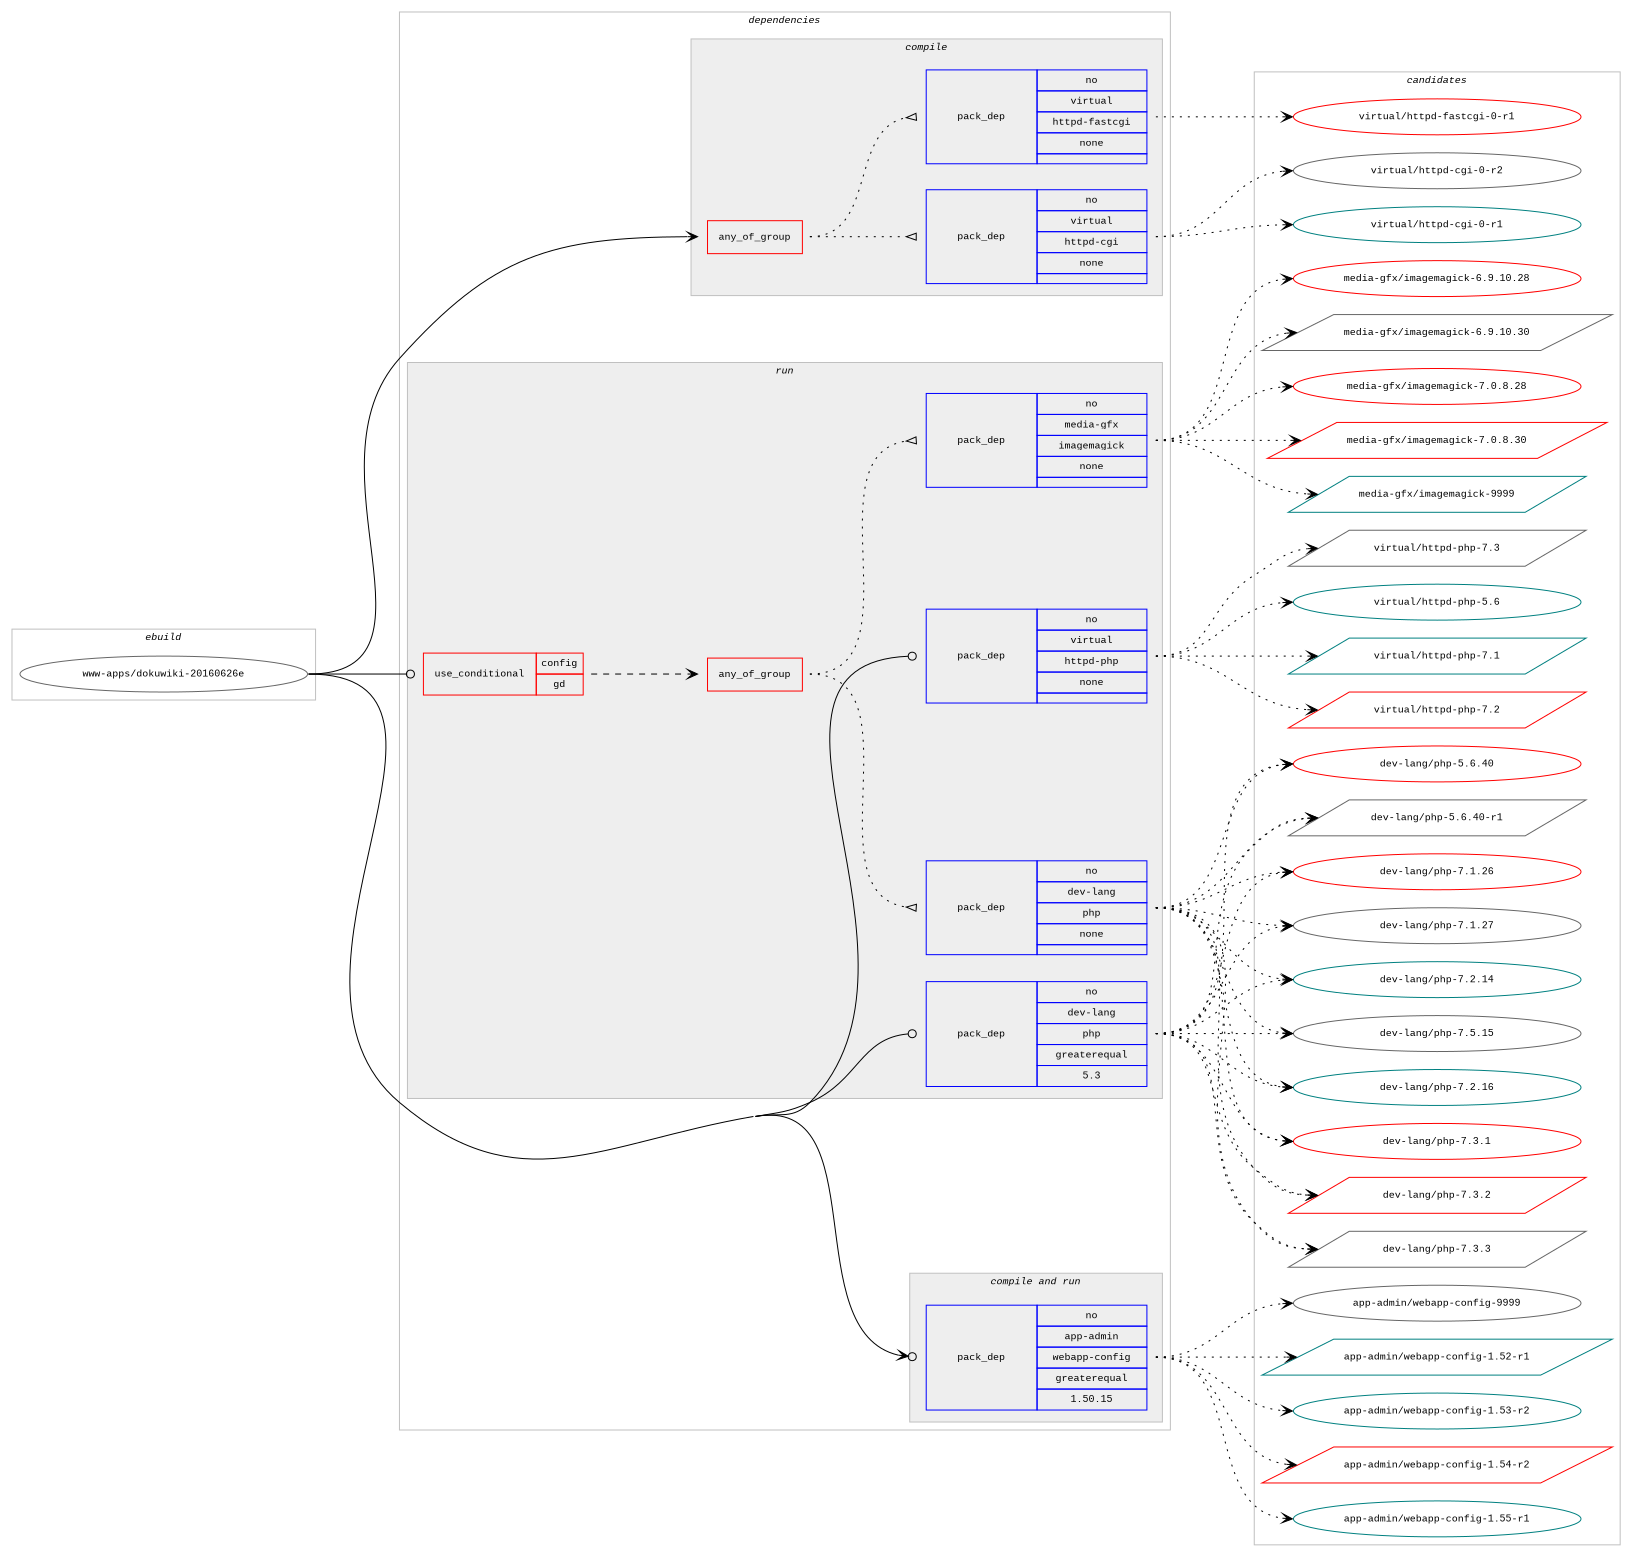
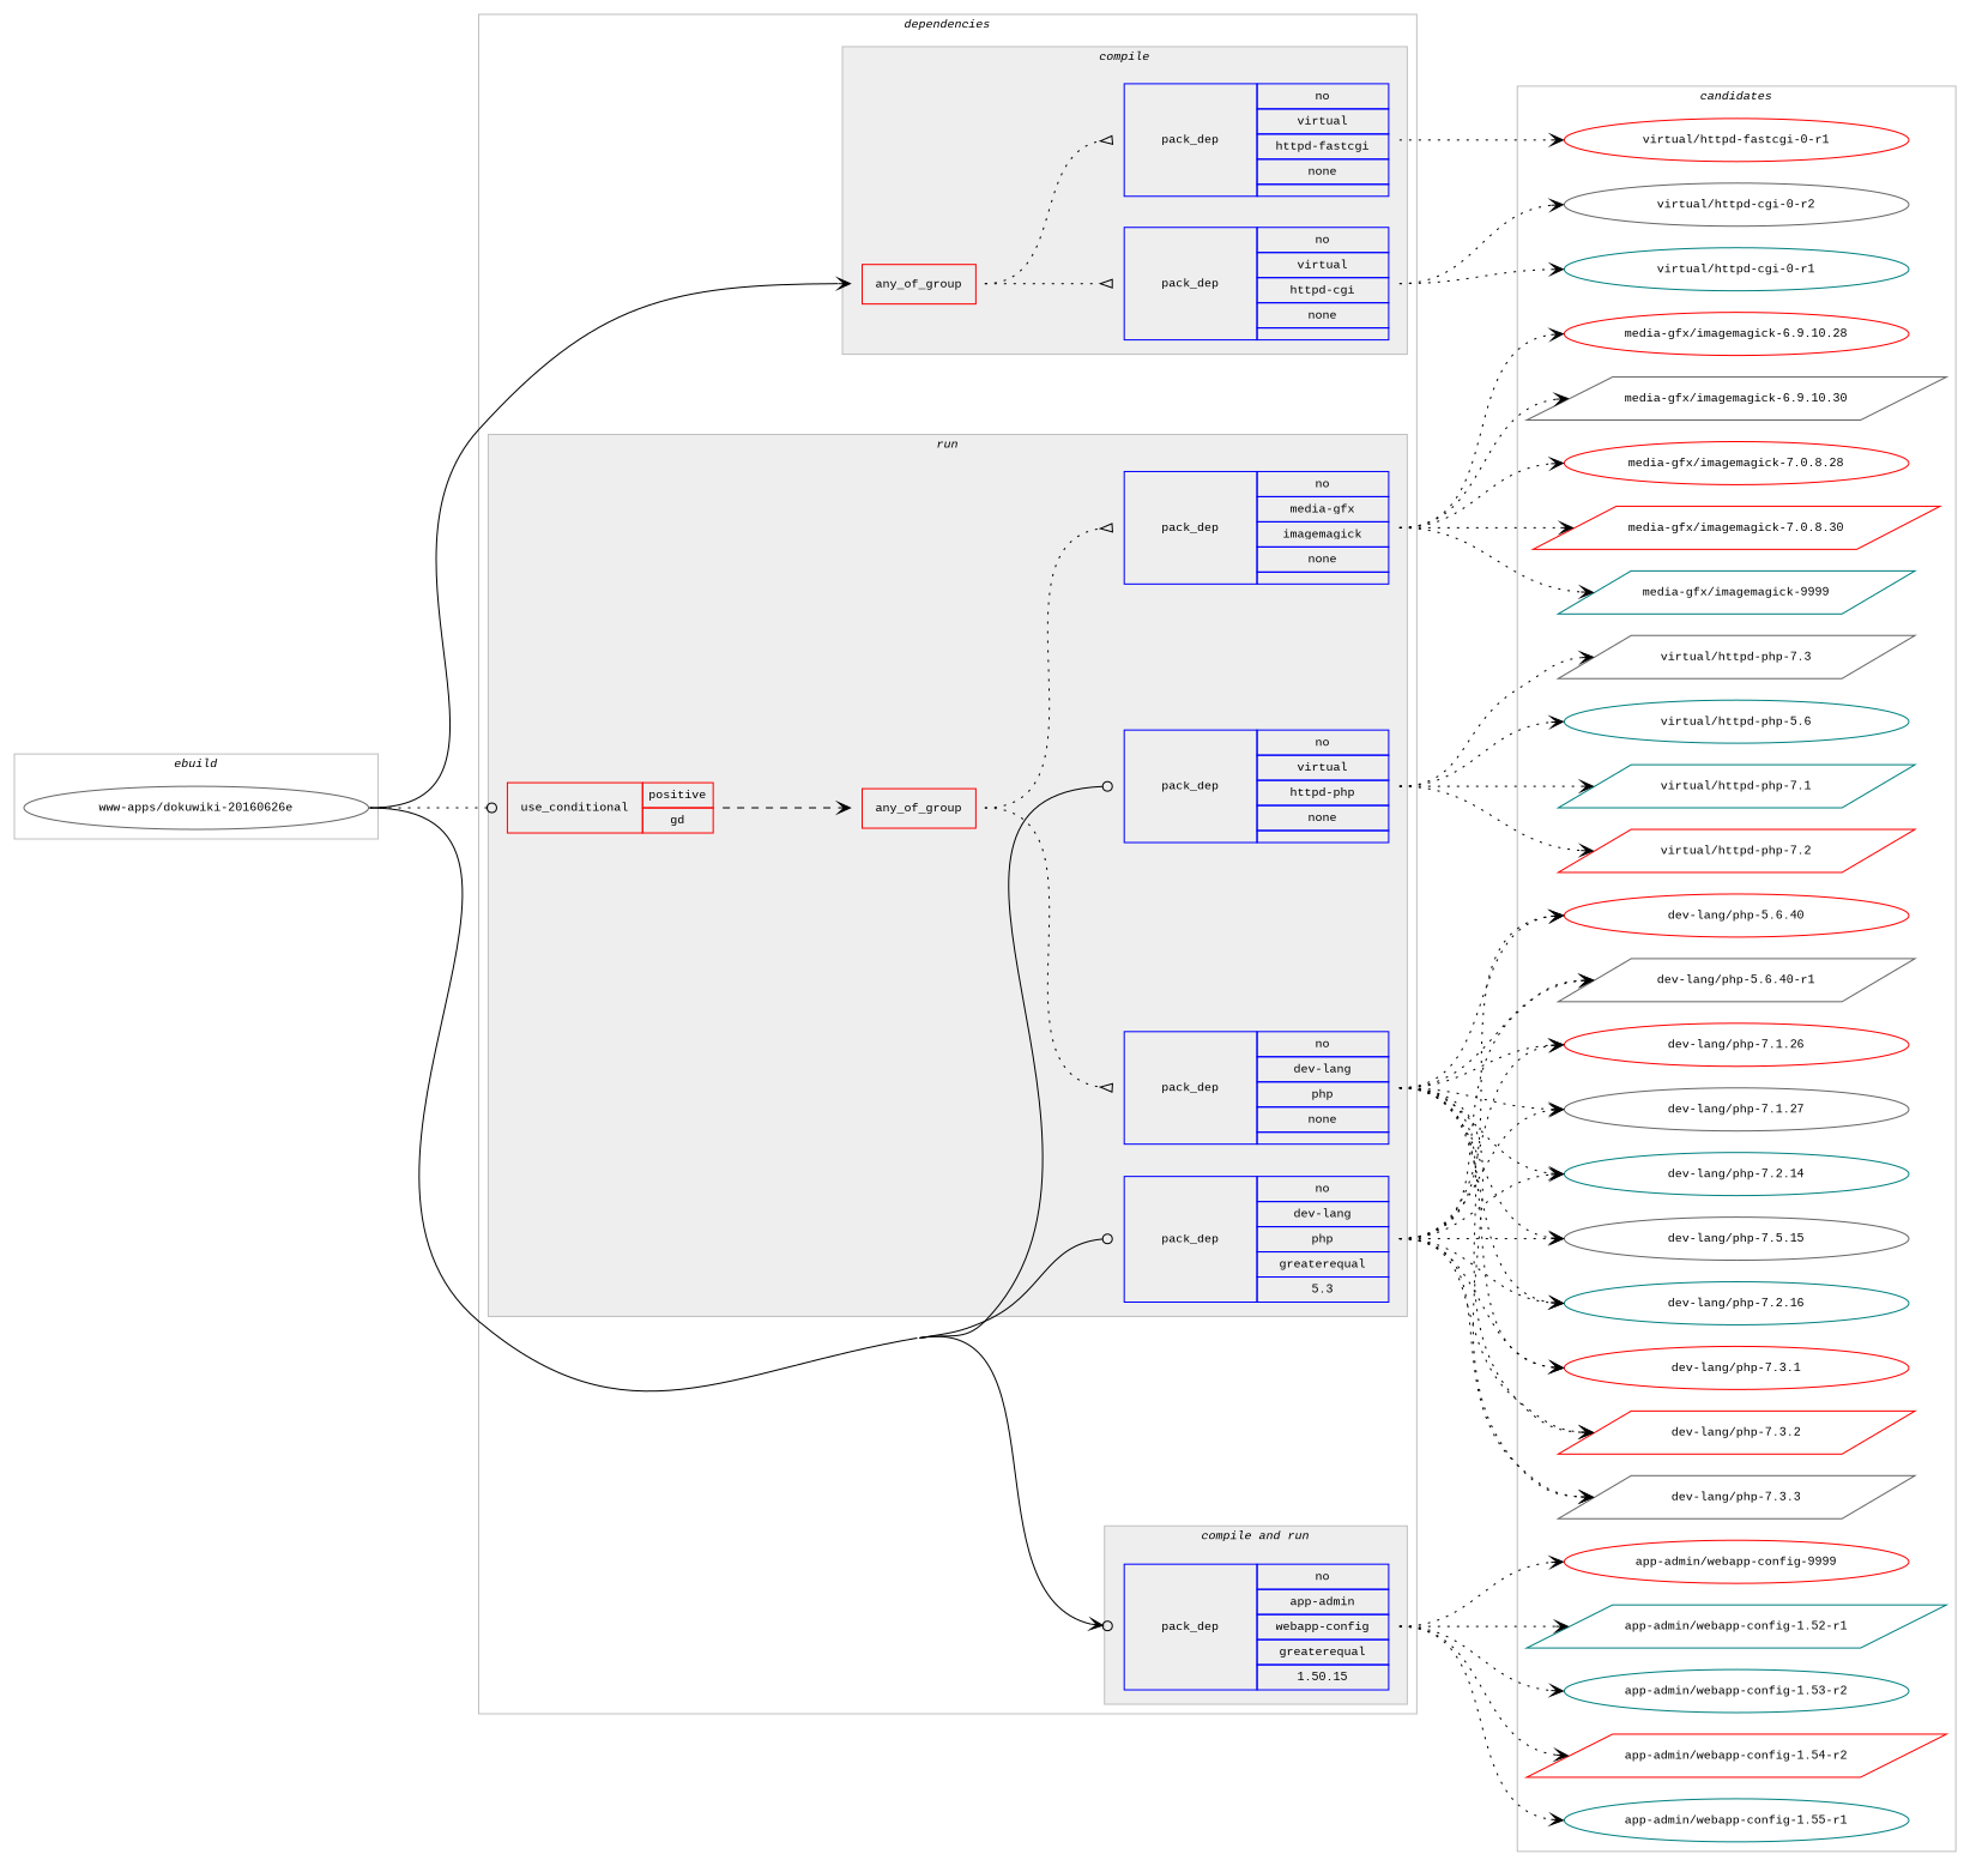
  digraph {
    compound=true
    concentrate=true
    fontname="Liberation Mono"
    fontsize=10
    newrank=true
    rankdir=LR
    ranksep=1.5
    node [color=red fontname="Liberation Mono" fontsize=10 shape=ellipse]
    edge [arrowhead=vee fontname="Liberation Mono" headport=w style=dotted tailport=e weight=100]
    n1 [color=gray40 label="www-apps/dokuwiki-20160626e" width=4]
    n2 [color=blue label=<<TABLE BORDER="0" CELLBORDER="1" CELLSPACING="0" CELLPADDING="4" WIDTH="220"><TR><TD ROWSPAN="6" CELLPADDING="30">pack_dep</TD></TR><TR><TD WIDTH="110">no</TD></TR><TR><TD>virtual</TD></TR><TR><TD>httpd-cgi</TD></TR><TR><TD>none</TD></TR><TR><TD></TD></TR></TABLE>> shape=none]
    n3 [color=blue label=<<TABLE BORDER="0" CELLBORDER="1" CELLSPACING="0" CELLPADDING="4" WIDTH="220"><TR><TD ROWSPAN="6" CELLPADDING="30">pack_dep</TD></TR><TR><TD WIDTH="110">no</TD></TR><TR><TD>virtual</TD></TR><TR><TD>httpd-fastcgi</TD></TR><TR><TD>none</TD></TR><TR><TD></TD></TR></TABLE>> shape=none]
    n4 [label=<<TABLE BORDER="0" CELLBORDER="1" CELLSPACING="0" CELLPADDING="4"><TR><TD CELLPADDING="10">any_of_group</TD></TR></TABLE>> shape=none]
    n5 [color=blue label=<<TABLE BORDER="0" CELLBORDER="1" CELLSPACING="0" CELLPADDING="4" WIDTH="220"><TR><TD ROWSPAN="6" CELLPADDING="30">pack_dep</TD></TR><TR><TD WIDTH="110">no</TD></TR><TR><TD>app-admin</TD></TR><TR><TD>webapp-config</TD></TR><TR><TD>greaterequal</TD></TR><TR><TD>1.50.15</TD></TR></TABLE>> shape=none]
    n6 [color=blue label=<<TABLE BORDER="0" CELLBORDER="1" CELLSPACING="0" CELLPADDING="4" WIDTH="220"><TR><TD ROWSPAN="6" CELLPADDING="30">pack_dep</TD></TR><TR><TD WIDTH="110">no</TD></TR><TR><TD>dev-lang</TD></TR><TR><TD>php</TD></TR><TR><TD>none</TD></TR><TR><TD></TD></TR></TABLE>> shape=none]
    n7 [color=blue label=<<TABLE BORDER="0" CELLBORDER="1" CELLSPACING="0" CELLPADDING="4" WIDTH="220"><TR><TD ROWSPAN="6" CELLPADDING="30">pack_dep</TD></TR><TR><TD WIDTH="110">no</TD></TR><TR><TD>media-gfx</TD></TR><TR><TD>imagemagick</TD></TR><TR><TD>none</TD></TR><TR><TD></TD></TR></TABLE>> shape=none]
    n8 [label=<<TABLE BORDER="0" CELLBORDER="1" CELLSPACING="0" CELLPADDING="4"><TR><TD CELLPADDING="10">any_of_group</TD></TR></TABLE>> shape=none]
-   n9 [label=<<TABLE BORDER="0" CELLBORDER="1" CELLSPACING="0" CELLPADDING="4"><TR><TD ROWSPAN="3" CELLPADDING="10">use_conditional</TD></TR><TR><TD>config</TD></TR><TR><TD>gd</TD></TR></TABLE>> shape=none]
+   n9 [label=<<TABLE BORDER="0" CELLBORDER="1" CELLSPACING="0" CELLPADDING="4"><TR><TD ROWSPAN="3" CELLPADDING="10">use_conditional</TD></TR><TR><TD>positive</TD></TR><TR><TD>gd</TD></TR></TABLE>> shape=none]
    n10 [color=blue label=<<TABLE BORDER="0" CELLBORDER="1" CELLSPACING="0" CELLPADDING="4" WIDTH="220"><TR><TD ROWSPAN="6" CELLPADDING="30">pack_dep</TD></TR><TR><TD WIDTH="110">no</TD></TR><TR><TD>dev-lang</TD></TR><TR><TD>php</TD></TR><TR><TD>greaterequal</TD></TR><TR><TD>5.3</TD></TR></TABLE>> shape=none]
    n11 [color=blue label=<<TABLE BORDER="0" CELLBORDER="1" CELLSPACING="0" CELLPADDING="4" WIDTH="220"><TR><TD ROWSPAN="6" CELLPADDING="30">pack_dep</TD></TR><TR><TD WIDTH="110">no</TD></TR><TR><TD>virtual</TD></TR><TR><TD>httpd-php</TD></TR><TR><TD>none</TD></TR><TR><TD></TD></TR></TABLE>> shape=none]
    n12 [color=teal label="virtual/httpd-cgi-0-r1" width=4]
    n13 [color=gray40 label="virtual/httpd-cgi-0-r2" width=4]
    n14 [label="virtual/httpd-fastcgi-0-r1" width=4]
    n15 [color=teal label="app-admin/webapp-config-1.52-r1" shape=parallelogram width=4]
    n16 [color=teal label="app-admin/webapp-config-1.53-r2" width=4]
    n17 [label="app-admin/webapp-config-1.54-r2" shape=parallelogram width=4]
    n18 [color=teal label="app-admin/webapp-config-1.55-r1" width=4]
-   n19 [color=gray40 label="app-admin/webapp-config-9999" width=4]
+   n19 [label="app-admin/webapp-config-9999" width=4]
    n20 [label="dev-lang/php-5.6.40" width=4]
    n21 [color=gray40 label="dev-lang/php-5.6.40-r1" shape=parallelogram width=4]
    n22 [label="dev-lang/php-7.1.26" width=4]
    n23 [color=gray40 label="dev-lang/php-7.1.27" width=4]
    n24 [color=teal label="dev-lang/php-7.2.14" width=4]
    n25 [color=gray40 label="dev-lang/php-7.5.15" width=4]
    n26 [color=teal label="dev-lang/php-7.2.16" width=4]
    n27 [label="dev-lang/php-7.3.1" width=4]
    n28 [label="dev-lang/php-7.3.2" shape=parallelogram width=4]
    n29 [color=gray40 label="dev-lang/php-7.3.3" shape=parallelogram width=4]
    n30 [label="media-gfx/imagemagick-6.9.10.28" width=4]
    n31 [color=gray40 label="media-gfx/imagemagick-6.9.10.30" shape=parallelogram width=4]
    n32 [label="media-gfx/imagemagick-7.0.8.28" width=4]
    n33 [label="media-gfx/imagemagick-7.0.8.30" shape=parallelogram width=4]
    n34 [color=teal label="media-gfx/imagemagick-9999" shape=parallelogram width=4]
    n35 [color=teal label="virtual/httpd-php-5.6" width=4]
    n36 [color=teal label="virtual/httpd-php-7.1" shape=parallelogram width=4]
    n37 [label="virtual/httpd-php-7.2" shape=parallelogram width=4]
    n38 [color=gray40 label="virtual/httpd-php-7.3" shape=parallelogram width=4]
    subgraph cluster_1 {
      color=gray
      label=<<i>ebuild</i>>
      rank=same
      n1
    }
    subgraph cluster_2 {
      color=gray
      label=<<i>dependencies</i>>
      subgraph cluster_3 {
        color=gray
        fillcolor="#eeeeee"
        label=<<i>compile</i>>
        style=filled
        subgraph sub_4 {
          color=gray
          fillcolor="#eeeeee"
          label=<<i>compile</i>>
          style=filled
          n4
          subgraph sub_5 {
            color=gray
            fillcolor="#eeeeee"
            label=<<i>compile</i>>
            style=filled
            n2
          }
          subgraph sub_6 {
            color=gray
            fillcolor="#eeeeee"
            label=<<i>compile</i>>
            style=filled
            n3
          }
        }
      }
      subgraph cluster_7 {
        color=gray
        fillcolor="#eeeeee"
        label=<<i>compile and run</i>>
        style=filled
        subgraph sub_8 {
          color=gray
          fillcolor="#eeeeee"
          label=<<i>compile and run</i>>
          style=filled
          n5
        }
      }
      subgraph cluster_9 {
        color=gray
        fillcolor="#eeeeee"
        label=<<i>run</i>>
        style=filled
        subgraph sub_10 {
          color=gray
          fillcolor="#eeeeee"
          label=<<i>run</i>>
          style=filled
          n9
          subgraph sub_11 {
            color=gray
            fillcolor="#eeeeee"
            label=<<i>run</i>>
            style=filled
            n8
            subgraph sub_12 {
              color=gray
              fillcolor="#eeeeee"
              label=<<i>run</i>>
              style=filled
              n6
            }
            subgraph sub_13 {
              color=gray
              fillcolor="#eeeeee"
              label=<<i>run</i>>
              style=filled
              n7
            }
          }
        }
        subgraph sub_14 {
          color=gray
          fillcolor="#eeeeee"
          label=<<i>run</i>>
          style=filled
          n10
        }
        subgraph sub_15 {
          color=gray
          fillcolor="#eeeeee"
          label=<<i>run</i>>
          style=filled
          n11
        }
      }
    }
    subgraph cluster_16 {
      color=gray
      label=<<i>candidates</i>>
      rank=same
      subgraph sub_17 {
        color=black
        label=<<i>candidates</i>>
        nodesep=1
        rank=same
        n12
        n13
      }
      subgraph sub_18 {
        color=black
        label=<<i>candidates</i>>
        nodesep=1
        rank=same
        n14
      }
      subgraph sub_19 {
        color=black
        label=<<i>candidates</i>>
        nodesep=1
        rank=same
        n15
        n16
        n17
        n18
        n19
      }
      subgraph sub_20 {
        color=black
        label=<<i>candidates</i>>
        nodesep=1
        rank=same
        n20
        n21
        n22
        n23
        n24
        n25
        n26
        n27
        n28
        n29
      }
      subgraph sub_21 {
        color=black
        label=<<i>candidates</i>>
        nodesep=1
        rank=same
        n30
        n31
        n32
        n33
        n34
      }
      subgraph sub_22 {
        color=black
        label=<<i>candidates</i>>
        nodesep=1
        rank=same
        n20
        n21
        n22
        n23
        n24
        n25
        n26
        n27
        n28
        n29
      }
      subgraph sub_23 {
        color=black
        label=<<i>candidates</i>>
        nodesep=1
        rank=same
        n35
        n36
        n37
        n38
      }
    }
    n1 -> n4 [style=solid weight=20]
    n1 -> n5 [arrowhead=odotvee style=solid weight=20]
-   n1 -> n9 [arrowhead=odot style=solid weight=20]
+   n1 -> n9 [arrowhead=odot weight=20]
    n1 -> n10 [arrowhead=odot style=solid weight=20]
    n1 -> n11 [arrowhead=odot style=solid weight=20]
    n2 -> n12
    n2 -> n13
    n3 -> n14
    n4 -> n2 [arrowhead=oinv weight=20]
    n4 -> n3 [arrowhead=oinv weight=20]
    n5 -> n15
    n5 -> n16
    n5 -> n17
    n5 -> n18
    n5 -> n19
    n6 -> n20
    n6 -> n21
    n6 -> n22
    n6 -> n23
    n6 -> n24
    n6 -> n25
    n6 -> n26
    n6 -> n27
    n6 -> n28
    n6 -> n29
    n7 -> n30
    n7 -> n31
    n7 -> n32
    n7 -> n33
    n7 -> n34
    n8 -> n6 [arrowhead=oinv weight=20]
    n8 -> n7 [arrowhead=oinv weight=20]
    n9 -> n8 [style=dashed weight=20]
    n10 -> n20
    n10 -> n21
    n10 -> n22
    n10 -> n23
    n10 -> n24
    n10 -> n25
    n10 -> n26
    n10 -> n27
    n10 -> n28
    n10 -> n29
    n11 -> n35
    n11 -> n36
    n11 -> n37
    n11 -> n38
  }
